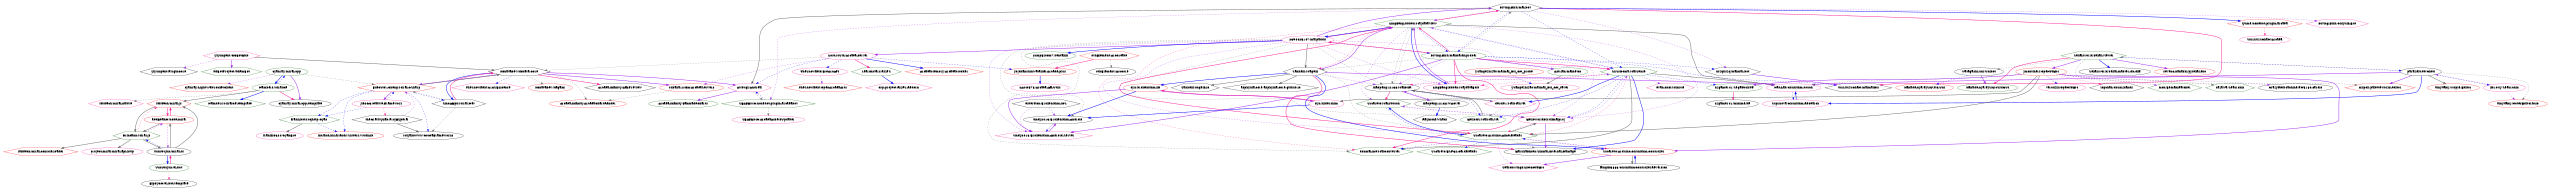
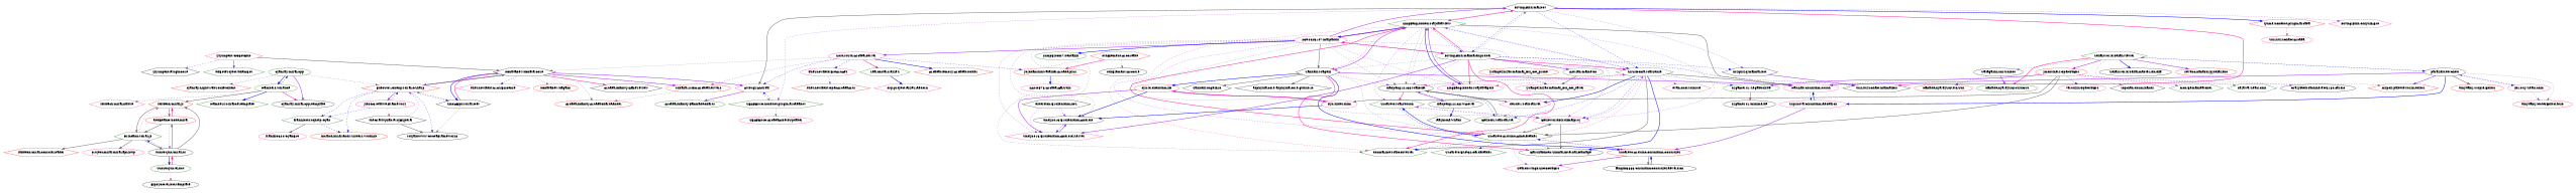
  digraph {
    node [color=black shape=ellipse]
    edge [color=purple style=dashed]
    "yiyungent/QQBotHub" [color=deeppink l="-23.655,-18.656" shape=hexagon]
    "KonataDev/Konata.Core" [l="-23.698,-18.678" shape=hexagon]
    "yiyungent/PluginCore" [l="23.264,19.203" shape=hexagon]
    "TdBotProject/TdPmBot" [color=darkgreen l="-26.472,-42.095" shape=hexagon]
    "Executor-Cheng/Mirai-CSharp" [color=red l="-23.716,-18.627" shape=hexagon]
    "Misaka12456/ArcaeaServer2" [color=red l="-23.71,-18.706"]
    "KonataDev/Kagami" [color=red l="-23.678,-18.688"]
    "Awbugl/Andreal" [color=deeppink l="-23.674,-18.744" shape=hexagon]
    "SinoAHpx/Mirai.Net" [l="-23.71,-18.651" shape=hexagon]
    "Arcaea-Infinity/Aff2Preview" [l="-23.687,-18.659" shape=hexagon]
    "Arcaea-Infinity/ArcaeaChartRender" [color=red l="-23.716,-18.688"]
    "TheSnowfield/616SBLicense" [color=deeppink l="-23.676,-18.673" shape=hexagon]
    "Jie2GG/Native.Framework" [color=deeppink l="-23.724,-18.606"]
    "frank-bots/cqhttp.Cyan" [color=darkgreen l="-23.706,-18.592" shape=hexagon]
    "Miyakowww/CocoaFramework2" [l="-23.696,-18.632"]
    "int-and-his-friends/Sisters.WudiLib" [color=red l="-23.691,-18.571"]
    "SEAFHMC/nonebot-plugin-arcaeabot" [color=darkgreen l="-23.659,-18.762" shape=hexagon]
    "Arcaea-Infinity/FanmadeCharts" [color=darkgreen l="-23.658,-18.731"]
    "2394425147/maipaddx" [color=deeppink l="-23.66,-18.835"]
    "LingFeng-bbben/MajdataView" [color=darkgreen l="-23.647,-18.845" shape=hexagon]
    "Diving-Fish/maimaidx-prober" [color=darkgreen l="-23.644,-18.822"]
    "SirusDoma/MaiSense" [color=darkgreen l="-23.634,-18.843" shape=hexagon]
    "xiaopeng12138/MaiDXR" [l="-23.617,-18.84"]
    "Sanheiii/Mageki" [l="-23.651,-18.868" shape=hexagon]
    "HelloworldDk/dkmaiproj" [color=deeppink l="-23.636,-18.86"]
    "Lost-MSth/Arcaea-server" [color=deeppink l="-23.707,-18.743"]
    "Diving-Fish/mai-bot" [l="-23.65,-18.8" shape=hexagon]
    "tindy2013/Brokenithm-Android" [l="-23.692,-18.859"]
    "Sucareto/Arduino-Aime-Reader" [color=darkgreen l="-23.63,-18.878" shape=hexagon]
    "donmai-me/MaiConverter" [color=darkgreen l="-23.627,-18.852" shape=hexagon]
    "LumpBloom7/sentakki" [color=darkgreen l="-24.389,-18.801"]
    "tindy2013/Brokenithm-Android-Server" [color=deeppink l="-23.684,-18.845" shape=hexagon]
    "LingFeng-bbben/MajdataEdit" [color=deeppink l="-23.662,-18.822"]
    "Nat-Lab/chunithm-touch" [color=deeppink l="-23.668,-18.893"]
    "Sucareto/Mai2Touch" [color=darkgreen l="-23.616,-18.86" shape=hexagon]
    "Yuri-YuzuChaN/maimaiDX" [l="-23.623,-18.796" shape=hexagon]
    "xszqxszq/maimai-bot" [l="-23.636,-18.789" shape=hexagon]
    "Astrian/mainetcn" [color=darkgreen l="-23.686,-18.811"]
    "derole1/MaiMai-VR" [color=deeppink l="-23.619,-18.822" shape=hexagon]
    "HarukaKinen/Sinmai-Internal-Damage" [l="-23.616,-18.872"]
    "nzgamer41/SegaToolsTP" [color=darkgreen l="-23.651,-18.893"]
    "HelloKS/MaiMai-VR" [color=darkgreen l="-23.601,-18.833"]
    "evan-choi/MiniMe" [color=deeppink l="-23.593,-18.817" shape=hexagon]
    "xiaopeng12138/WACVR" [l="-23.581,-18.841"]
    "Sucareto/Arduino-Chunithm-Controller" [color=red l="-23.626,-18.903"]
    "Sanheiii/ongeki-io" [l="-23.639,-18.892" shape=hexagon]
    "4yn/brokenithm-kb" [color=red l="-23.683,-18.872"]
    "asphyxia-core/asphyxia-core.github.io" [l="-24.128,-18.758" shape=hexagon]
    "yojohanshinwataikei/Arcade-plus" [color=red l="-23.762,-18.748"]
    "TheSnowfield/BotArcAPI" [color=deeppink l="-23.738,-18.726"]
    "ArcaeaMemory/ArcaeaModder" [color=red l="-23.726,-18.757" shape=hexagon]
    "Searchstars/RizPS" [color=darkgreen l="-23.69,-18.724" shape=hexagon]
    "iyume/nonebot-plugin-arcaea" [color=red l="-23.62,-18.768" shape=hexagon]
    "Diving-Fish/Chiyuki-Bot" [color=deeppink l="-23.668,-18.783" shape=hexagon]
    "SeasonWings/LINGNITHM" [color=deeppink l="-23.604,-18.901" shape=hexagon]
    "Sucareto/ESP32-CardReader" [color=darkgreen l="-23.595,-18.884" shape=hexagon]
    "Suprnova/Chunithm-Research" [color=deeppink l="-23.687,-18.915"]
    "yuangezhizao/maimai_DX_CN_saver" [color=deeppink l="-23.712,-18.807"]
    "nzgamer41/minime-TP" [l="-23.664,-18.908"]
    "Raymonf/whack" [l="-23.559,-18.843" shape=hexagon]
    "fangxx3863/ChunithmControllerReversion" [l="-23.607,-18.921"]
    "4yn/slidershim" [color=deeppink l="-23.686,-18.891"]
    "LAM0578/Arcaea-Aff-Utils" [color=deeppink l="-23.779,-18.736"]
    "TheSnowfield/OpenArcaeaArts" [color=red l="-23.757,-18.713" shape=hexagon]
    "osp-project/RizPS-Reborn" [color=deeppink l="-23.671,-18.713" shape=hexagon]
    "Yuri-YuzuChaN/Arcaea" [color=deeppink l="-23.601,-18.753"]
    "SEAFHMC/ArcaeaAssetsUpdater" [color=deeppink l="-23.644,-18.749"]
    "watagashi-uni/Unibot" [l="-23.682,-19.013"]
    "Kanade-nya/PJSK-Vits-Uni" [color=red l="-23.682,-19.032"]
    "Kanade-nya/PJSK-MultiGUI" [color=darkgreen l="-23.668,-18.998"]
    "paralleltree/Ched" [l="-23.704,-18.943"]
    "kb10uy/Seaurchin" [color=deeppink l="-23.735,-18.949"]
    "TinyTany/M4ple-Editor" [color=red l="-23.726,-18.93"]
    "TinyTany/NotesEditorforD" [color=red l="-23.722,-18.957"]
    "Sekai-World/sekai-viewer" [color=darkgreen l="-23.688,-18.974" shape=hexagon]
    "mkpoli/paletteworks-editor" [color=red l="-23.71,-18.968" shape=hexagon]
    "Sekai-World/sekai-master-db-diff" [l="-23.715,-18.997"]
    "sevenc-nanashi/pjsekai-exo" [color=red l="-23.695,-18.997"]
    "jmontineri/OpeNITHM" [color=red l="-23.654,-18.924"]
    "CrazyRedMachine/PN5180-cardio" [l="-23.65,-18.952"]
    "veroxzik/OpeNITHM" [color=deeppink l="-23.63,-18.938"]
    "logchan/chuni-hands" [l="-23.631,-18.954" shape=hexagon]
    "mon/BemaniPatcher" [color=darkgreen l="-24.147,-18.763" shape=hexagon]
    "nazawa/Seaurchin" [color=darkgreen l="-23.667,-18.944" shape=hexagon]
    "RedBeanN/node-mirai" [color=red l="-23.789,-18.47"]
    "iTXTech/mirai-js" [color=red l="-23.79,-18.49" shape=hexagon]
    "YunYouJun/mirai-ts" [l="-23.805,-18.455"]
    "Drincann/Mirai-js" [color=darkgreen l="-23.81,-18.478" shape=hexagon]
    "YunYouJun/el-bot" [color=darkgreen l="-23.815,-18.429"]
    "project-mirai/mirai-api-http" [color=deeppink l="-32.348,-15.367"]
    "iTXTech/mirai-console-loader" [color=red l="-32.297,-15.394" shape=hexagon]
    "ElpsyCN/el-bot-template" [l="-23.822,-18.409"]
    "theGravityLab/ProjHyperai" [l="-23.7,-18.613" shape=hexagon]
    "frankli0324/CyanBot" [color=deeppink l="7.995,17.466"]
    "0thElement/ArcCreate" [color=red l="-23.799,-18.753" shape=hexagon]
    "0thElement/ArcCore" [l="-23.825,-18.753"]
    "cyanray/mirai-cpp" [color=darkgreen l="-23.75,-18.568"]
    "Nambers/MiraiCP" [color=darkgreen l="-23.767,-18.535"]
    "cyanray/mirai-cpp-template" [l="-23.77,-18.555"]
    "cyanray/LightWebSocketClient" [color=red l="-23.737,-18.552" shape=hexagon]
    "Nambers/MiraiCP-template" [color=darkgreen l="-23.755,-18.517" shape=hexagon]
    "iTXTech/mirai-native" [color=deeppink l="-32.29,-15.354" shape=hexagon]
    "esterTion/Brokenithm-iOS" [l="-23.714,-18.85" shape=hexagon]
    "yuangezhizao/maimai_DX_CN_probe" [color=red l="-23.734,-18.807"]
    "yiyungent/QQBotHub" -> "KonataDev/Konata.Core" [color=gray40 style=bold]
    "yiyungent/QQBotHub" -> "yiyungent/PluginCore" [e=1]
    "yiyungent/QQBotHub" -> "TdBotProject/TdPmBot" [e=1 style=bold]
    "KonataDev/Konata.Core" -> "Executor-Cheng/Mirai-CSharp" [style=bold]
    "KonataDev/Konata.Core" -> "Misaka12456/ArcaeaServer2" [style=bold]
    "KonataDev/Konata.Core" -> "KonataDev/Kagami" [color=gray40]
    "KonataDev/Konata.Core" -> "Awbugl/Andreal" [style=bold]
    "KonataDev/Konata.Core" -> "SinoAHpx/Mirai.Net" [color=blue style=bold]
    "KonataDev/Konata.Core" -> "Arcaea-Infinity/Aff2Preview" [color=deeppink style=bold]
    "KonataDev/Konata.Core" -> "Arcaea-Infinity/ArcaeaChartRender" [color=gray40]
    "KonataDev/Konata.Core" -> "TheSnowfield/616SBLicense" [color=blue]
    "Executor-Cheng/Mirai-CSharp" -> "KonataDev/Konata.Core" [color=gray40 style=bold]
    "Executor-Cheng/Mirai-CSharp" -> "SinoAHpx/Mirai.Net" [color=blue]
    "Executor-Cheng/Mirai-CSharp" -> "Jie2GG/Native.Framework" [style=bold]
    "Executor-Cheng/Mirai-CSharp" -> "frank-bots/cqhttp.Cyan" [color=blue]
    "Executor-Cheng/Mirai-CSharp" -> "Miyakowww/CocoaFramework2" [color=blue]
    "Executor-Cheng/Mirai-CSharp" -> "int-and-his-friends/Sisters.WudiLib" [color=blue]
    "Misaka12456/ArcaeaServer2" -> "Arcaea-Infinity/ArcaeaChartRender" [color=gray40]
    "Awbugl/Andreal" -> "SEAFHMC/nonebot-plugin-arcaeabot" [color=gray40]
    "Awbugl/Andreal" -> "Arcaea-Infinity/FanmadeCharts" [style=bold]
    "SinoAHpx/Mirai.Net" -> "KonataDev/Konata.Core" [color=deeppink style=bold]
    "SinoAHpx/Mirai.Net" -> "Executor-Cheng/Mirai-CSharp" [color=gray40]
    "SinoAHpx/Mirai.Net" -> "Miyakowww/CocoaFramework2" [color=gray40]
    "Jie2GG/Native.Framework" -> "Executor-Cheng/Mirai-CSharp" [color=blue]
    "Jie2GG/Native.Framework" -> "frank-bots/cqhttp.Cyan" [color=blue]
    "Jie2GG/Native.Framework" -> "theGravityLab/ProjHyperai" [color=deeppink]
    "frank-bots/cqhttp.Cyan" -> "int-and-his-friends/Sisters.WudiLib" [color=blue]
    "frank-bots/cqhttp.Cyan" -> "frankli0324/CyanBot" [color=gray40 e=1 style=bold]
    "SEAFHMC/nonebot-plugin-arcaeabot" -> "Awbugl/Andreal" [color=blue]
    "SEAFHMC/nonebot-plugin-arcaeabot" -> "SEAFHMC/ArcaeaAssetsUpdater" [color=gray40]
    "2394425147/maipaddx" -> "LingFeng-bbben/MajdataView" [color=deeppink style=bold]
    "2394425147/maipaddx" -> "Diving-Fish/maimaidx-prober" [color=blue]
    "2394425147/maipaddx" -> "SirusDoma/MaiSense"
    "2394425147/maipaddx" -> "xiaopeng12138/MaiDXR" [color=gray40]
    "2394425147/maipaddx" -> "Sanheiii/Mageki" [color=gray40 style=bold]
    "2394425147/maipaddx" -> "HelloworldDk/dkmaiproj" [color=gray40]
    "2394425147/maipaddx" -> "Lost-MSth/Arcaea-server" [style=bold]
    "2394425147/maipaddx" -> "Diving-Fish/mai-bot" [style=bold]
    "2394425147/maipaddx" -> "tindy2013/Brokenithm-Android" [color=gray40]
    "2394425147/maipaddx" -> "Sucareto/Arduino-Aime-Reader"
    "2394425147/maipaddx" -> "donmai-me/MaiConverter" [color=gray40]
    "2394425147/maipaddx" -> "LumpBloom7/sentakki" [color=blue e=1 style=bold]
    "2394425147/maipaddx" -> "tindy2013/Brokenithm-Android-Server"
    "2394425147/maipaddx" -> "LingFeng-bbben/MajdataEdit"
    "LingFeng-bbben/MajdataView" -> "2394425147/maipaddx" [color=blue style=bold]
    "LingFeng-bbben/MajdataView" -> "Diving-Fish/maimaidx-prober" [color=blue]
    "LingFeng-bbben/MajdataView" -> "SirusDoma/MaiSense" [color=blue]
    "LingFeng-bbben/MajdataView" -> "xiaopeng12138/MaiDXR" [color=gray40]
    "LingFeng-bbben/MajdataView" -> "Sanheiii/Mageki" [color=deeppink]
    "LingFeng-bbben/MajdataView" -> "HelloworldDk/dkmaiproj"
    "LingFeng-bbben/MajdataView" -> "Diving-Fish/mai-bot" [color=deeppink style=bold]
    "LingFeng-bbben/MajdataView" -> "Sucareto/Arduino-Aime-Reader" [color=deeppink style=bold]
    "LingFeng-bbben/MajdataView" -> "donmai-me/MaiConverter" [color=deeppink]
    "LingFeng-bbben/MajdataView" -> "LingFeng-bbben/MajdataEdit" [color=blue style=bold]
    "LingFeng-bbben/MajdataView" -> "Nat-Lab/chunithm-touch" [color=gray40 style=bold]
    "LingFeng-bbben/MajdataView" -> "Sucareto/Mai2Touch"
    "Diving-Fish/maimaidx-prober" -> "2394425147/maipaddx" [color=deeppink style=bold]
    "Diving-Fish/maimaidx-prober" -> "LingFeng-bbben/MajdataView" [color=deeppink style=bold]
    "Diving-Fish/maimaidx-prober" -> "SirusDoma/MaiSense" [color=deeppink style=bold]
    "Diving-Fish/maimaidx-prober" -> "xiaopeng12138/MaiDXR"
    "Diving-Fish/maimaidx-prober" -> "Sanheiii/Mageki" [color=gray40]
    "Diving-Fish/maimaidx-prober" -> "HelloworldDk/dkmaiproj"
    "Diving-Fish/maimaidx-prober" -> "Diving-Fish/mai-bot" [color=gray40]
    "Diving-Fish/maimaidx-prober" -> "donmai-me/MaiConverter" [color=deeppink style=bold]
    "Diving-Fish/maimaidx-prober" -> "tindy2013/Brokenithm-Android-Server" [style=bold]
    "Diving-Fish/maimaidx-prober" -> "LingFeng-bbben/MajdataEdit" [color=deeppink style=bold]
    "Diving-Fish/maimaidx-prober" -> "Yuri-YuzuChaN/maimaiDX" [color=blue]
    "Diving-Fish/maimaidx-prober" -> "xszqxszq/maimai-bot" [color=blue]
    "Diving-Fish/maimaidx-prober" -> "Astrian/mainetcn" [style=bold]
    "SirusDoma/MaiSense" -> "LingFeng-bbben/MajdataView"
    "SirusDoma/MaiSense" -> "xiaopeng12138/MaiDXR" [color=deeppink]
    "SirusDoma/MaiSense" -> "HelloworldDk/dkmaiproj" [color=blue]
    "SirusDoma/MaiSense" -> "Sucareto/Arduino-Aime-Reader" [color=deeppink]
    "SirusDoma/MaiSense" -> "donmai-me/MaiConverter" [color=gray40 style=bold]
    "SirusDoma/MaiSense" -> "LingFeng-bbben/MajdataEdit" [color=deeppink]
    "SirusDoma/MaiSense" -> "Nat-Lab/chunithm-touch" [color=gray40 style=bold]
    "SirusDoma/MaiSense" -> "derole1/MaiMai-VR" [color=blue style=bold]
    "SirusDoma/MaiSense" -> "HarukaKinen/Sinmai-Internal-Damage" [color=blue style=bold]
    "SirusDoma/MaiSense" -> "nzgamer41/SegaToolsTP" [color=blue]
    "SirusDoma/MaiSense" -> "HelloKS/MaiMai-VR" [color=blue]
    "SirusDoma/MaiSense" -> "evan-choi/MiniMe"
    "xiaopeng12138/MaiDXR" -> "LingFeng-bbben/MajdataView" [color=gray40]
    "xiaopeng12138/MaiDXR" -> "SirusDoma/MaiSense"
    "xiaopeng12138/MaiDXR" -> "Sucareto/Mai2Touch" [color=deeppink style=bold]
    "xiaopeng12138/MaiDXR" -> "derole1/MaiMai-VR"
    "xiaopeng12138/MaiDXR" -> "HelloKS/MaiMai-VR" [color=blue]
    "xiaopeng12138/MaiDXR" -> "xiaopeng12138/WACVR" [style=bold]
    "Sanheiii/Mageki" -> "LingFeng-bbben/MajdataView" [style=bold]
    "Sanheiii/Mageki" -> "xiaopeng12138/MaiDXR"
    "Sanheiii/Mageki" -> "Sucareto/Arduino-Aime-Reader" [color=gray40]
    "Sanheiii/Mageki" -> "Nat-Lab/chunithm-touch" [style=bold]
    "Sanheiii/Mageki" -> "HarukaKinen/Sinmai-Internal-Damage" [color=deeppink style=bold]
    "Sanheiii/Mageki" -> "Sucareto/Arduino-Chunithm-Controller" [color=blue style=bold]
    "Sanheiii/Mageki" -> "Sanheiii/ongeki-io" [color=gray40 style=bold]
    "Sanheiii/Mageki" -> "4yn/brokenithm-kb" [color=blue style=bold]
    "Sanheiii/Mageki" -> "asphyxia-core/asphyxia-core.github.io" [color=gray40 e=1 style=bold]
    "HelloworldDk/dkmaiproj" -> "SirusDoma/MaiSense"
    "HelloworldDk/dkmaiproj" -> "Sucareto/Arduino-Aime-Reader" [color=deeppink]
    "HelloworldDk/dkmaiproj" -> "Sucareto/Mai2Touch"
    "HelloworldDk/dkmaiproj" -> "HarukaKinen/Sinmai-Internal-Damage" [style=bold]
    "Lost-MSth/Arcaea-server" -> "KonataDev/Konata.Core" [color=gray40]
    "Lost-MSth/Arcaea-server" -> "Misaka12456/ArcaeaServer2"
    "Lost-MSth/Arcaea-server" -> "Awbugl/Andreal" [color=blue]
    "Lost-MSth/Arcaea-server" -> "yojohanshinwataikei/Arcade-plus" [color=blue]
    "Lost-MSth/Arcaea-server" -> "TheSnowfield/BotArcAPI" [color=blue]
    "Lost-MSth/Arcaea-server" -> "ArcaeaMemory/ArcaeaModder" [color=blue style=bold]
    "Lost-MSth/Arcaea-server" -> "Searchstars/RizPS" [color=deeppink style=bold]
    "Diving-Fish/mai-bot" -> "Awbugl/Andreal" [color=gray40 style=bold]
    "Diving-Fish/mai-bot" -> "SEAFHMC/nonebot-plugin-arcaeabot"
    "Diving-Fish/mai-bot" -> "LingFeng-bbben/MajdataView"
    "Diving-Fish/mai-bot" -> "Diving-Fish/maimaidx-prober" [color=blue]
    "Diving-Fish/mai-bot" -> "SirusDoma/MaiSense" [color=blue]
    "Diving-Fish/mai-bot" -> "Yuri-YuzuChaN/maimaiDX" [color=deeppink style=bold]
    "Diving-Fish/mai-bot" -> "xszqxszq/maimai-bot"
    "Diving-Fish/mai-bot" -> "iyume/nonebot-plugin-arcaea" [color=blue style=bold]
    "Diving-Fish/mai-bot" -> "Diving-Fish/Chiyuki-Bot"
    "tindy2013/Brokenithm-Android" -> "tindy2013/Brokenithm-Android-Server" [color=blue]
    "Sucareto/Arduino-Aime-Reader" -> "HelloworldDk/dkmaiproj" [color=gray40 style=bold]
    "Sucareto/Arduino-Aime-Reader" -> "donmai-me/MaiConverter" [color=blue]
    "Sucareto/Arduino-Aime-Reader" -> "Sucareto/Mai2Touch" [color=blue style=bold]
    "Sucareto/Arduino-Aime-Reader" -> "HarukaKinen/Sinmai-Internal-Damage" [color=gray40]
    "Sucareto/Arduino-Aime-Reader" -> "Sucareto/Arduino-Chunithm-Controller" [color=deeppink]
    "Sucareto/Arduino-Aime-Reader" -> "SeasonWings/LINGNITHM"
    "Sucareto/Arduino-Aime-Reader" -> "Sucareto/ESP32-CardReader" [color=blue]
    "tindy2013/Brokenithm-Android-Server" -> "tindy2013/Brokenithm-Android" [style=bold]
    "LingFeng-bbben/MajdataEdit" -> "LingFeng-bbben/MajdataView" [style=bold]
    "Nat-Lab/chunithm-touch" -> "Suprnova/Chunithm-Research" [color=blue]
    "Sucareto/Mai2Touch" -> "HelloworldDk/dkmaiproj"
    "Sucareto/Mai2Touch" -> "Sucareto/Arduino-Aime-Reader" [color=blue]
    "xszqxszq/maimai-bot" -> "Yuri-YuzuChaN/maimaiDX" [style=bold]
    "Astrian/mainetcn" -> "yuangezhizao/maimai_DX_CN_saver" [color=gray40 style=bold]
    "derole1/MaiMai-VR" -> "xiaopeng12138/MaiDXR" [color=gray40 style=bold]
    "derole1/MaiMai-VR" -> "HelloKS/MaiMai-VR" [color=gray40]
    "nzgamer41/SegaToolsTP" -> "nzgamer41/minime-TP" [color=deeppink style=bold]
    "HelloKS/MaiMai-VR" -> "xiaopeng12138/MaiDXR" [color=gray40 style=bold]
    "xiaopeng12138/WACVR" -> "xiaopeng12138/MaiDXR"
    "xiaopeng12138/WACVR" -> "Raymonf/whack" [color=blue style=bold]
    "Sucareto/Arduino-Chunithm-Controller" -> "Sucareto/Arduino-Aime-Reader" [color=blue]
    "Sucareto/Arduino-Chunithm-Controller" -> "SeasonWings/LINGNITHM" [style=bold]
    "Sucareto/Arduino-Chunithm-Controller" -> "fangxx3863/ChunithmControllerReversion" [color=gray40 style=bold]
    "4yn/brokenithm-kb" -> "tindy2013/Brokenithm-Android" [color=blue style=bold]
    "4yn/brokenithm-kb" -> "tindy2013/Brokenithm-Android-Server" [style=bold]
    "4yn/brokenithm-kb" -> "4yn/slidershim" [style=bold]
    "yojohanshinwataikei/Arcade-plus" -> "LAM0578/Arcaea-Aff-Utils" [color=blue style=bold]
    "TheSnowfield/BotArcAPI" -> "TheSnowfield/OpenArcaeaArts"
    "Searchstars/RizPS" -> "osp-project/RizPS-Reborn" [color=blue style=bold]
    "iyume/nonebot-plugin-arcaea" -> "Yuri-YuzuChaN/Arcaea" [color=deeppink]
    "Suprnova/Chunithm-Research" -> "Nat-Lab/chunithm-touch" [color=blue style=bold]
    "fangxx3863/ChunithmControllerReversion" -> "Sucareto/Arduino-Chunithm-Controller" [color=blue style=bold]
    "4yn/slidershim" -> "tindy2013/Brokenithm-Android" [color=blue style=bold]
    "4yn/slidershim" -> "4yn/brokenithm-kb" [color=deeppink style=bold]
    "watagashi-uni/Unibot" -> "Kanade-nya/PJSK-Vits-Uni" [color=blue]
    "watagashi-uni/Unibot" -> "Kanade-nya/PJSK-MultiGUI" [style=bold]
    "paralleltree/Ched" -> "Nat-Lab/chunithm-touch" [style=bold]
    "paralleltree/Ched" -> "Suprnova/Chunithm-Research" [color=blue style=bold]
    "paralleltree/Ched" -> "kb10uy/Seaurchin" [color=blue]
    "paralleltree/Ched" -> "TinyTany/M4ple-Editor" [color=gray40 style=bold]
    "paralleltree/Ched" -> "TinyTany/NotesEditorforD" [color=gray40]
    "paralleltree/Ched" -> "Sekai-World/sekai-viewer" [color=gray40]
    "paralleltree/Ched" -> "mkpoli/paletteworks-editor" [style=bold]
    "kb10uy/Seaurchin" -> "paralleltree/Ched"
    "kb10uy/Seaurchin" -> "TinyTany/NotesEditorforD"
    "Sekai-World/sekai-viewer" -> "watagashi-uni/Unibot" [color=gray40]
    "Sekai-World/sekai-viewer" -> "Kanade-nya/PJSK-MultiGUI" [color=deeppink style=bold]
    "Sekai-World/sekai-viewer" -> "paralleltree/Ched" [color=blue]
    "Sekai-World/sekai-viewer" -> "mkpoli/paletteworks-editor" [color=gray40]
    "Sekai-World/sekai-viewer" -> "Sekai-World/sekai-master-db-diff" [color=blue style=bold]
    "Sekai-World/sekai-viewer" -> "sevenc-nanashi/pjsekai-exo" [style=bold]
    "Sekai-World/sekai-viewer" -> "jmontineri/OpeNITHM" [style=bold]
    "jmontineri/OpeNITHM" -> "Sucareto/Arduino-Aime-Reader" [color=gray40 style=bold]
    "jmontineri/OpeNITHM" -> "Nat-Lab/chunithm-touch" [color=gray40]
    "jmontineri/OpeNITHM" -> "nzgamer41/SegaToolsTP" [style=bold]
-   "jmontineri/OpeNITHM" -> "Sucareto/Arduino-Chunithm-Controller" [style=bold]
+   "Suprnova/Chunithm-Research" -> "Sucareto/Arduino-Chunithm-Controller" [style=bold]
    "jmontineri/OpeNITHM" -> "4yn/slidershim" [color=gray40 style=bold]
    "jmontineri/OpeNITHM" -> "CrazyRedMachine/PN5180-cardio"
    "jmontineri/OpeNITHM" -> "veroxzik/OpeNITHM" [color=blue]
    "jmontineri/OpeNITHM" -> "logchan/chuni-hands" [color=deeppink]
    "jmontineri/OpeNITHM" -> "mon/BemaniPatcher" [e=1]
    "jmontineri/OpeNITHM" -> "nazawa/Seaurchin" [color=gray40]
    "RedBeanN/node-mirai" -> "iTXTech/mirai-js" [color=deeppink style=bold]
    "RedBeanN/node-mirai" -> "YunYouJun/mirai-ts"
    "RedBeanN/node-mirai" -> "Drincann/Mirai-js" [color=gray40 style=bold]
    "iTXTech/mirai-js" -> "RedBeanN/node-mirai" [color=deeppink style=bold]
    "iTXTech/mirai-js" -> "Drincann/Mirai-js" [color=gray40 style=bold]
    "YunYouJun/mirai-ts" -> "RedBeanN/node-mirai" [color=gray40 style=bold]
    "YunYouJun/mirai-ts" -> "iTXTech/mirai-js" [color=gray40 style=bold]
    "YunYouJun/mirai-ts" -> "Drincann/Mirai-js" [color=blue]
    "YunYouJun/mirai-ts" -> "YunYouJun/el-bot" [color=blue style=bold]
-   "Drincann/Mirai-js" -> "RedBeanN/node-mirai"
    "Drincann/Mirai-js" -> "iTXTech/mirai-js" [color=deeppink]
    "Drincann/Mirai-js" -> "YunYouJun/mirai-ts" [color=gray40 style=bold]
    "Drincann/Mirai-js" -> "project-mirai/mirai-api-http" [color=gray40 e=1 style=bold]
    "Drincann/Mirai-js" -> "iTXTech/mirai-console-loader" [color=gray40 e=1 style=bold]
    "YunYouJun/el-bot" -> "YunYouJun/mirai-ts" [color=deeppink style=bold]
    "YunYouJun/el-bot" -> "ElpsyCN/el-bot-template" [color=deeppink]
    "theGravityLab/ProjHyperai" -> "Executor-Cheng/Mirai-CSharp"
    "theGravityLab/ProjHyperai" -> "Miyakowww/CocoaFramework2" [color=gray40 style=bold]
    "0thElement/ArcCreate" -> "yojohanshinwataikei/Arcade-plus" [color=deeppink style=bold]
    "0thElement/ArcCreate" -> "0thElement/ArcCore" [color=gray40]
    "cyanray/mirai-cpp" -> "Executor-Cheng/Mirai-CSharp" [color=gray40]
    "cyanray/mirai-cpp" -> "Nambers/MiraiCP" [color=blue style=bold]
    "cyanray/mirai-cpp" -> "cyanray/mirai-cpp-template" [style=bold]
    "cyanray/mirai-cpp" -> "cyanray/LightWebSocketClient"
    "Nambers/MiraiCP" -> "iTXTech/mirai-js" [color=gray40 style=bold]
    "Nambers/MiraiCP" -> "cyanray/mirai-cpp" [color=blue]
    "Nambers/MiraiCP" -> "cyanray/mirai-cpp-template" [color=deeppink style=bold]
    "Nambers/MiraiCP" -> "Nambers/MiraiCP-template" [color=blue style=bold]
    "Nambers/MiraiCP" -> "iTXTech/mirai-native" [color=gray40 e=1]
    "esterTion/Brokenithm-iOS" -> "tindy2013/Brokenithm-Android"
    "esterTion/Brokenithm-iOS" -> "tindy2013/Brokenithm-Android-Server"
    "yuangezhizao/maimai_DX_CN_probe" -> "yuangezhizao/maimai_DX_CN_saver" [color=blue]
  }
